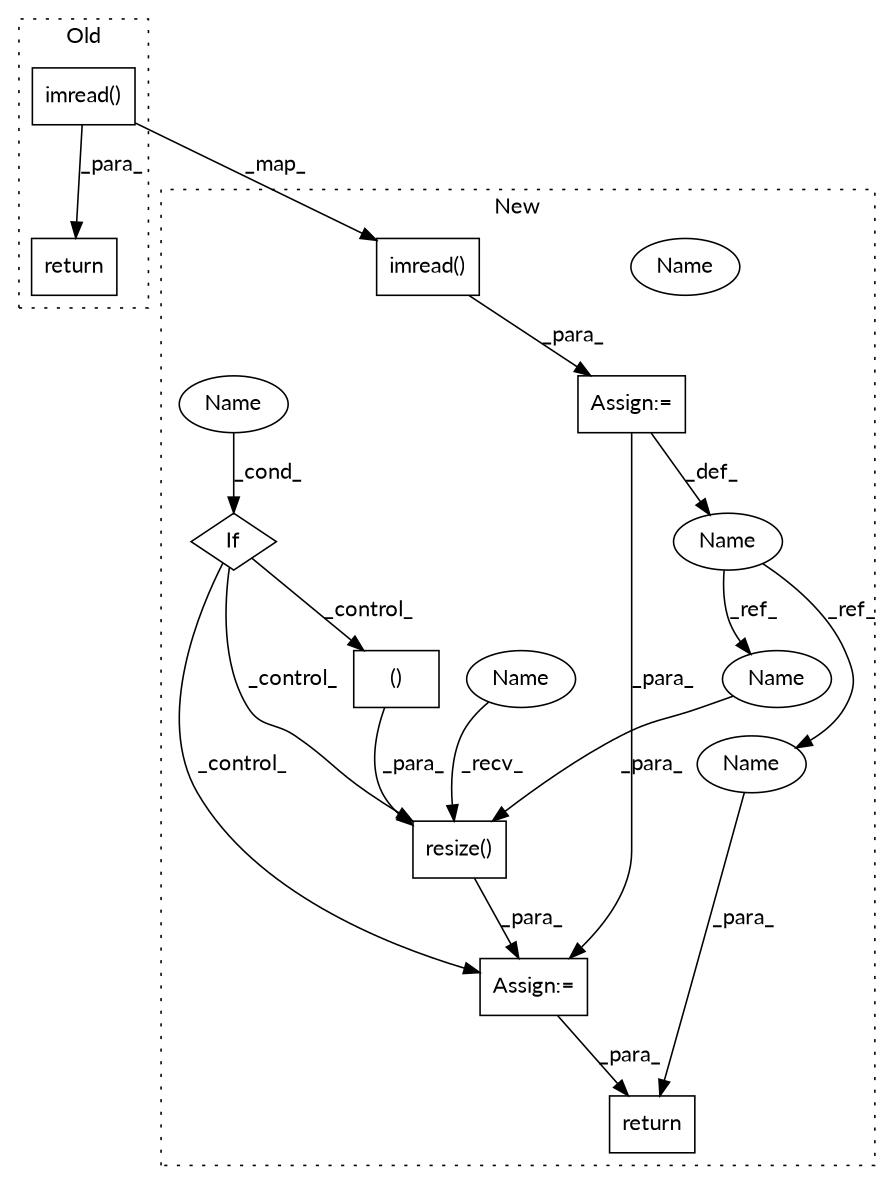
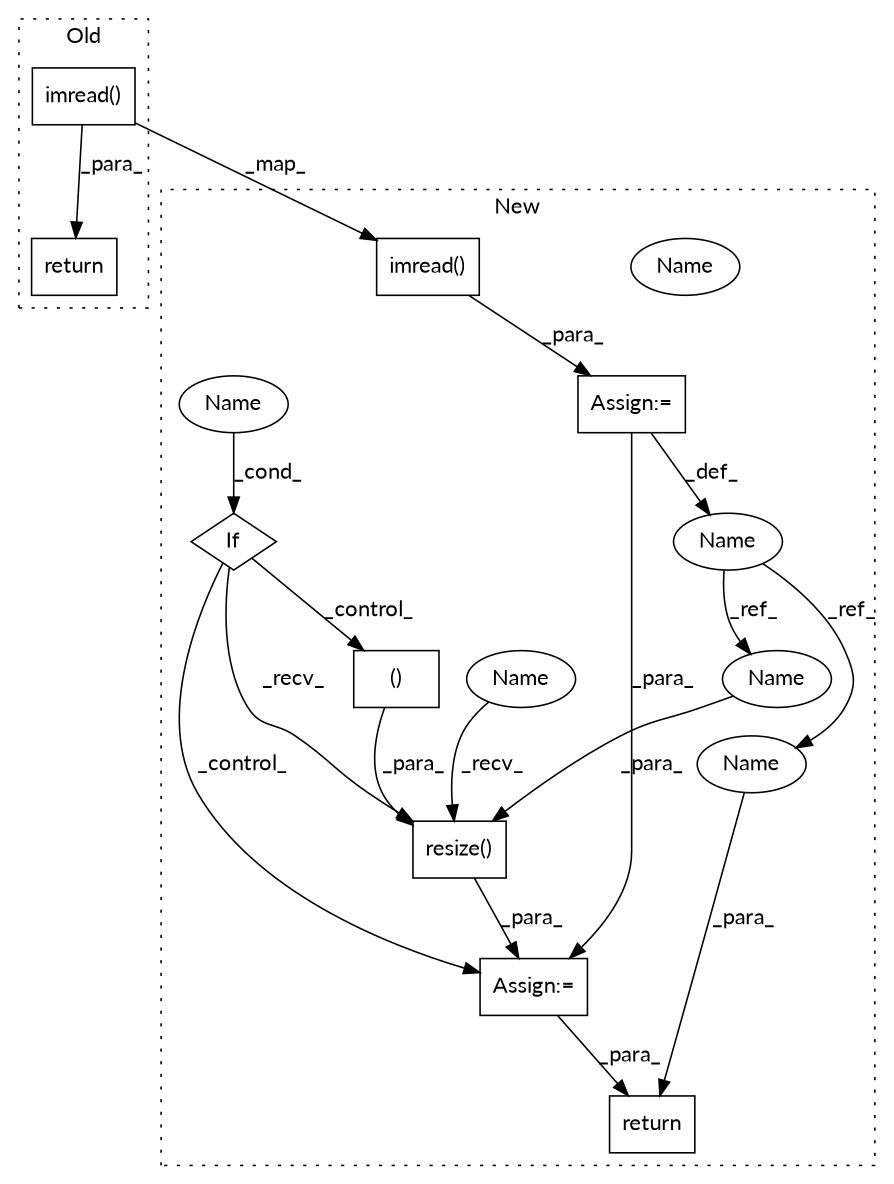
  digraph {
    fontname=Lato
    node [a=87 l=3 s=6306 shape=box fontname=Lato]
    edge [fontname=Lato]
    n1 [a=93 l=7 label=return s=5317]
    n2 [a=75 l="11,1" label="imread()" s="5324,5359"]
    n3 [a=75 l="11,33" label="resize()" s="6334,6374"]
    n4 [a=68 label="Assign:=" s=6331]
    n5 [a=54 l=11 label="()" s=6362]
    n6 [l=6 label=Name shape=ellipse]
    n7 [a=96 label=If s=6303 shape=diamond]
    n8 [a=75 l="11,1" label="imread()" s="6258,6293"]
    n9 [l=5 label=Name s=6250 shape=ellipse]
    n10 [a=93 l=7 label=return s=6416]
    n11 [a=68 label="Assign:=" s=6255]
    n12 [label=Name s=6334 shape=ellipse]
    n13 [l=6 label=Name shape=ellipse]
    n14 [l=5 label=Name s=6423 shape=ellipse]
    n15 [l=5 label=Name s=6345 shape=ellipse]
    subgraph cluster_1 {
      label=Old
      style=dotted
      n1
      n2
    }
    subgraph cluster_2 {
      label=New
      style=dotted
      n3
      n4
      n5
      n6
      n7
      n8
      n9
      n10
      n11
      n12
      n13
      n14
      n15
    }
    n2 -> n1 [label=_para_]
    n2 -> n8 [label=_map_]
    n3 -> n4 [label=_para_]
    n4 -> n10 [label=_para_]
    n5 -> n3 [label=_para_]
-   n7 -> n3 [label=_control_]
+   n7 -> n3 [label=_recv_]
    n7 -> n4 [label=_control_]
    n7 -> n5 [label=_control_]
    n8 -> n11 [label=_para_]
    n9 -> n14 [label=_ref_]
    n9 -> n15 [label=_ref_]
    n11 -> n4 [label=_para_]
    n11 -> n9 [label=_def_]
    n12 -> n3 [label=_recv_]
    n13 -> n7 [label=_cond_]
    n14 -> n10 [label=_para_]
    n15 -> n3 [label=_para_]
  }
